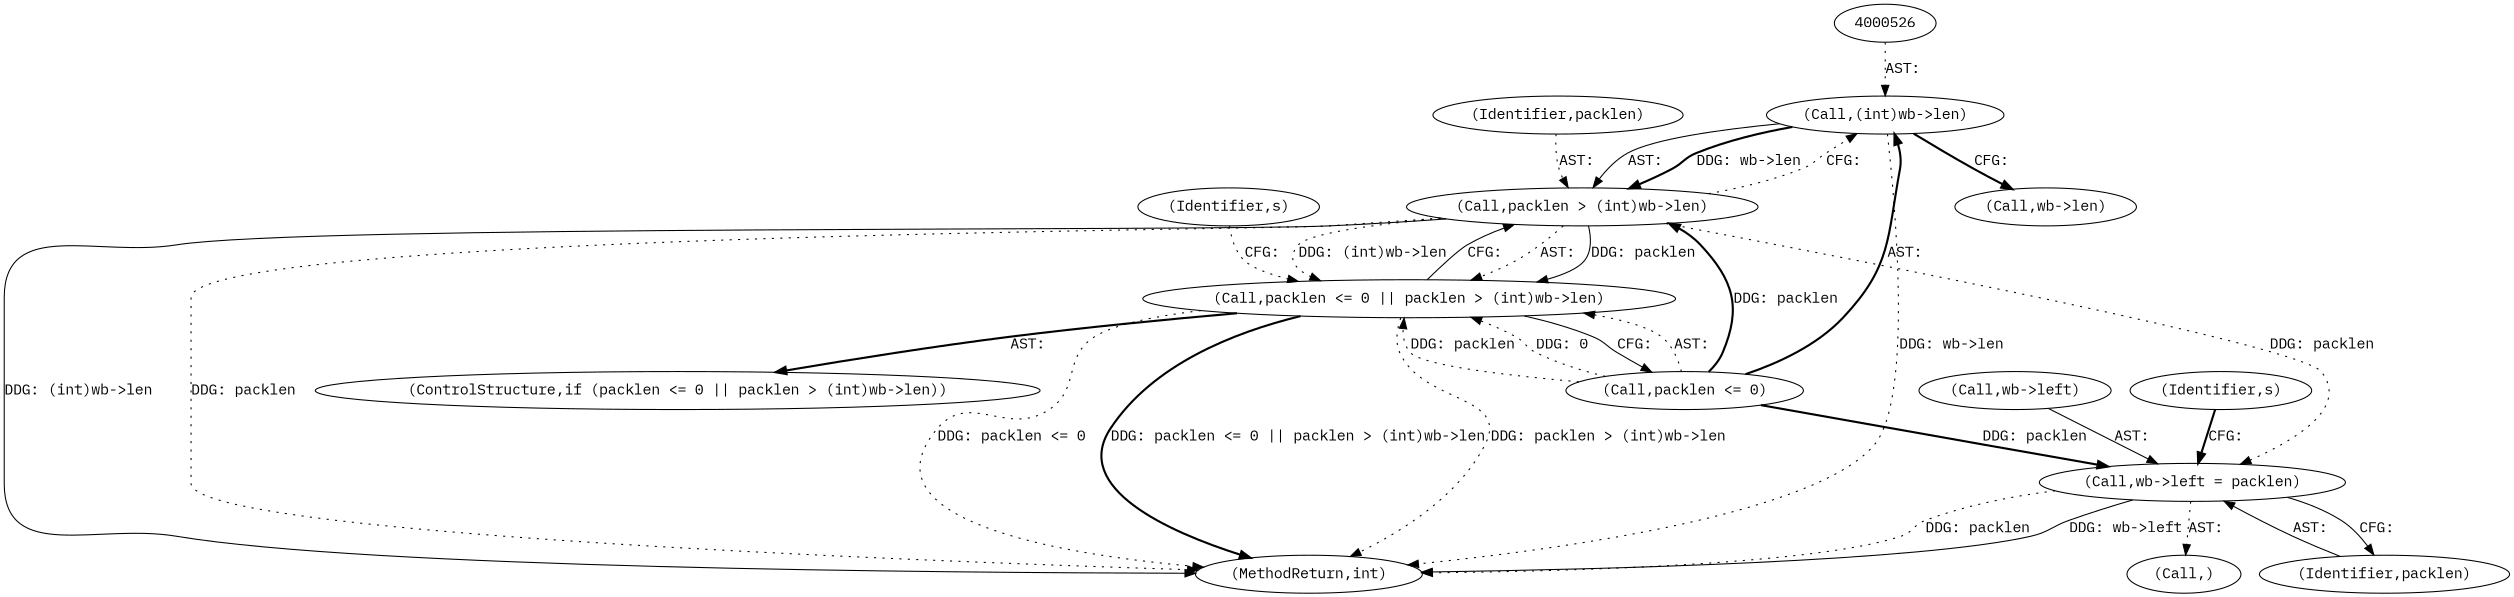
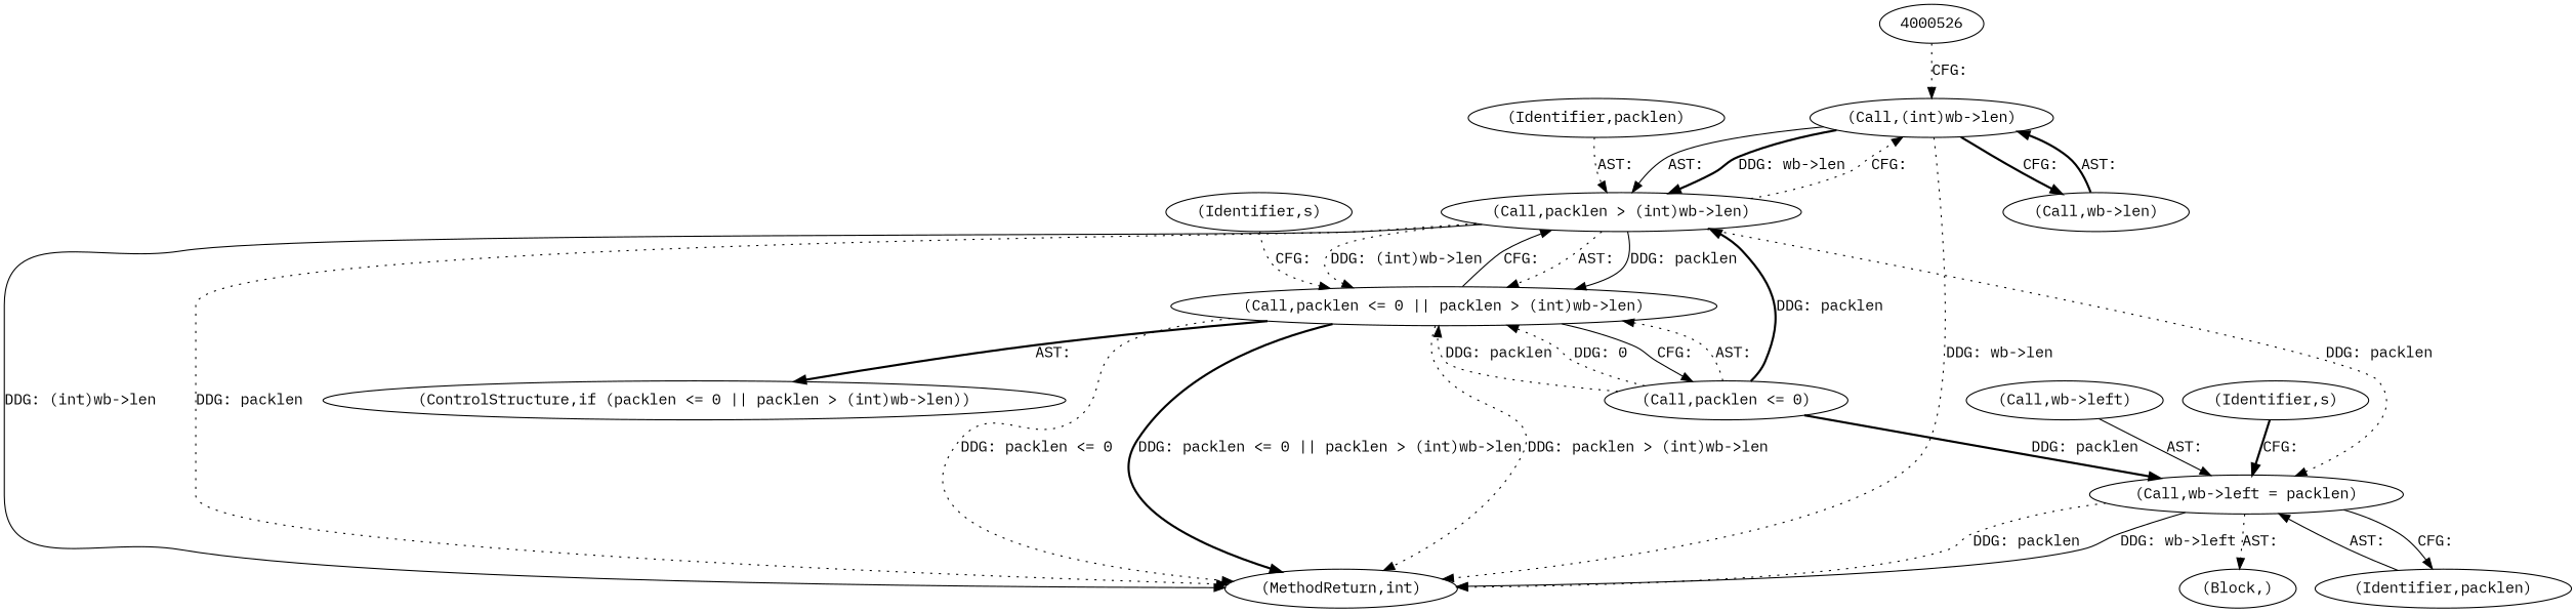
  digraph {
    fontname="IBM Plex Mono"
    node [fontname="IBM Plex Mono"]
    edge [fontname="IBM Plex Mono" style=dotted]
    n1 [label="(Call,(int)wb->len)"]
    n2 [label="(Call,packlen > (int)wb->len)"]
    n3 [label="(MethodReturn,int)"]
    n4 [label="(Call,wb->len)"]
    n5 [label="(Call,packlen <= 0 || packlen > (int)wb->len)"]
    n6 [label="(Call,wb->left = packlen)"]
    n7 [label="(Call,packlen <= 0)"]
    n8 [label="(ControlStructure,if (packlen <= 0 || packlen > (int)wb->len))"]
-   n9 [label="(Call,)"]
+   n9 [label="(Block,)"]
    n10 [label="(Identifier,packlen)"]
    n11 [label="(Identifier,s)"]
    n12 [label="(Call,wb->left)"]
    n13 [label="(Identifier,packlen)"]
    n14 [label="(Identifier,s)"]
    n15 [label=4000526]
    n1 -> n2 [label="AST: " style=solid]
    n1 -> n2 [label="DDG: wb->len" style=bold]
    n1 -> n3 [label="DDG: wb->len"]
    n1 -> n4 [label="CFG: " style=bold]
    n2 -> n1 [label="CFG: "]
    n2 -> n3 [label="DDG: (int)wb->len" style=solid]
    n2 -> n3 [label="DDG: packlen"]
    n2 -> n5 [label="AST: "]
    n2 -> n5 [label="DDG: packlen" style=solid]
    n2 -> n5 [label="DDG: (int)wb->len"]
    n2 -> n6 [label="DDG: packlen"]
-   n7 -> n1 [label="AST: " style=bold]
+   n4 -> n1 [label="AST: " style=bold]
    n5 -> n2 [label="CFG: " style=solid]
    n5 -> n3 [label="DDG: packlen <= 0"]
    n5 -> n3 [label="DDG: packlen <= 0 || packlen > (int)wb->len" style=bold]
    n5 -> n3 [label="DDG: packlen > (int)wb->len"]
    n5 -> n7 [label="CFG: " style=solid]
    n5 -> n8 [label="AST: " style=bold]
    n6 -> n3 [label="DDG: packlen"]
    n6 -> n3 [label="DDG: wb->left" style=solid]
    n6 -> n9 [label="AST: "]
    n6 -> n10 [label="CFG: " style=solid]
    n7 -> n2 [label="DDG: packlen" style=bold]
    n7 -> n5 [label="AST: "]
    n7 -> n5 [label="DDG: packlen"]
    n7 -> n5 [label="DDG: 0"]
    n7 -> n6 [label="DDG: packlen" style=bold]
    n10 -> n6 [label="AST: " style=solid]
    n11 -> n5 [label="CFG: "]
    n12 -> n6 [label="AST: " style=solid]
    n13 -> n2 [label="AST: "]
    n14 -> n6 [label="CFG: " style=bold]
-   n15 -> n1 [label="AST: "]
+   n15 -> n1 [label="CFG: "]
  }
